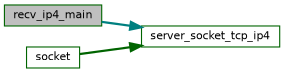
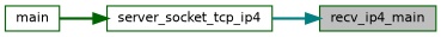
  digraph {
    rankdir=RL
    node [color=darkgreen fillcolor=white fontname=Helvetica fontsize=10 shape=record style=filled]
    edge [dir=back fontname=Helvetica fontsize=10 labelfontname=Helvetica labelfontsize=10 style=bold]
    n1 [fillcolor=grey75 fontcolor=black height=0.2 label=recv_ip4_main width=0.4]
    n2 [height=0.2 label=server_socket_tcp_ip4 width=0.4]
-   n3 [height=0.2 label=socket width=0.4]
-   n2 -> n1 [color=teal]
+   n3 [height=0.2 label=main width=0.4]
+   n1 -> n2 [color=teal]
    n2 -> n3 [color=darkgreen]
  }
